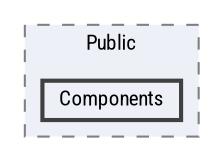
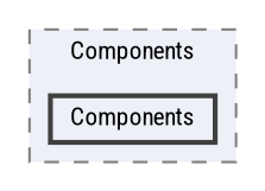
  digraph {
    compound=true
    fontname="Roboto Condensed"
    n1 [color=grey25 fillcolor="#edf0f7" fontname="Roboto Condensed" fontsize=10 height=0.2 label=Components shape=box style="filled,bold" width=0.4]
    subgraph cluster_1 {
      bgcolor="#edf0f7"
      fontsize=10
-     label=Public
+     label=Components
      pencolor=grey50
      style="filled,dashed"
      n1
    }
  }
